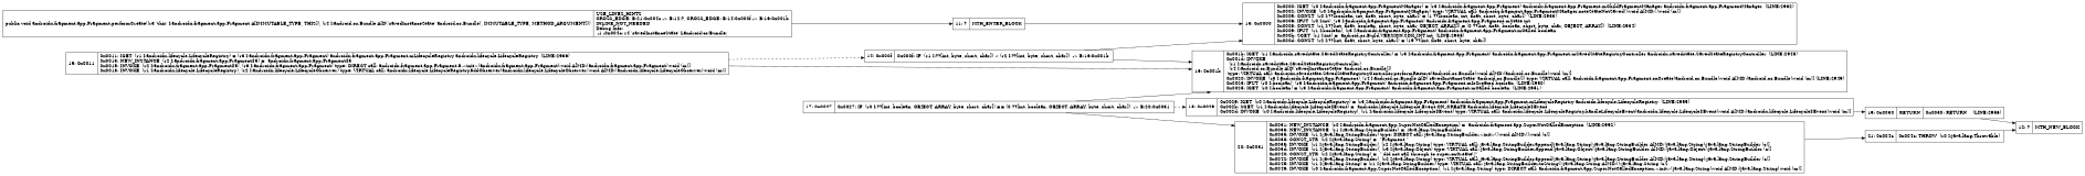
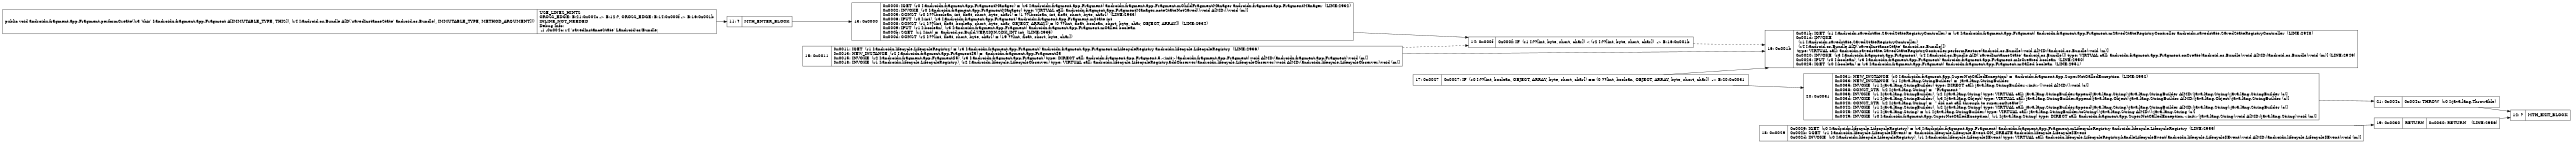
  digraph {
    rankdir=LR
    node [shape=record]
    n1 [label="{11\:\ ?|MTH_ENTER_BLOCK\l}"]
    n2 [label="{13\:\ 0x0000|0x0000: IGET  (r0 I:androidx.fragment.app.FragmentManager) = (r3 I:androidx.fragment.app.Fragment) androidx.fragment.app.Fragment.mChildFragmentManager androidx.fragment.app.FragmentManager  (LINE:2932)\l0x0002: INVOKE  (r0 I:androidx.fragment.app.FragmentManager) type: VIRTUAL call: androidx.fragment.app.FragmentManager.noteStateNotSaved():void A[MD:():void (m)]\l0x0005: CONST  (r0 I:??[boolean, int, float, short, byte, char]) = (1 ??[boolean, int, float, short, byte, char])  (LINE:2933)\l0x0006: IPUT  (r0 I:int), (r3 I:androidx.fragment.app.Fragment) androidx.fragment.app.Fragment.mState int \l0x0008: CONST  (r1 I:??[int, float, boolean, short, byte, char, OBJECT, ARRAY]) = (0 ??[int, float, boolean, short, byte, char, OBJECT, ARRAY])  (LINE:2934)\l0x0009: IPUT  (r1 I:boolean), (r3 I:androidx.fragment.app.Fragment) androidx.fragment.app.Fragment.mCalled boolean \l0x000b: SGET  (r1 I:int) =  android.os.Build.VERSION.SDK_INT int  (LINE:2935)\l0x000d: CONST  (r2 I:??[int, float, short, byte, char]) = (19 ??[int, float, short, byte, char]) \l}"]
    n3 [label="{14\:\ 0x000f|0x000f: IF  (r1 I:??[int, byte, short, char]) \< (r2 I:??[int, byte, short, char])  \-\> B:16:0x001b \l}"]
    n4 [label="{16\:\ 0x001b|0x001b: IGET  (r1 I:androidx.savedstate.SavedStateRegistryController) = (r3 I:androidx.fragment.app.Fragment) androidx.fragment.app.Fragment.mSavedStateRegistryController androidx.savedstate.SavedStateRegistryController  (LINE:2948)\l0x001d: INVOKE  \l  (r1 I:androidx.savedstate.SavedStateRegistryController)\l  (r4 I:android.os.Bundle A[D('savedInstanceState' android.os.Bundle)])\l type: VIRTUAL call: androidx.savedstate.SavedStateRegistryController.performRestore(android.os.Bundle):void A[MD:(android.os.Bundle):void (m)]\l0x0020: INVOKE  (r3 I:androidx.fragment.app.Fragment), (r4 I:android.os.Bundle A[D('savedInstanceState' android.os.Bundle)]) type: VIRTUAL call: androidx.fragment.app.Fragment.onCreate(android.os.Bundle):void A[MD:(android.os.Bundle):void (m)] (LINE:2949)\l0x0023: IPUT  (r0 I:boolean), (r3 I:androidx.fragment.app.Fragment) androidx.fragment.app.Fragment.mIsCreated boolean  (LINE:2950)\l0x0025: IGET  (r0 I:boolean) = (r3 I:androidx.fragment.app.Fragment) androidx.fragment.app.Fragment.mCalled boolean  (LINE:2951)\l}"]
    n5 [label="{15\:\ 0x0011|0x0011: IGET  (r1 I:androidx.lifecycle.LifecycleRegistry) = (r3 I:androidx.fragment.app.Fragment) androidx.fragment.app.Fragment.mLifecycleRegistry androidx.lifecycle.LifecycleRegistry  (LINE:2936)\l0x0013: NEW_INSTANCE  (r2 I:androidx.fragment.app.Fragment$5) =  androidx.fragment.app.Fragment$5 \l0x0015: INVOKE  (r2 I:androidx.fragment.app.Fragment$5), (r3 I:androidx.fragment.app.Fragment) type: DIRECT call: androidx.fragment.app.Fragment.5.\<init\>(androidx.fragment.app.Fragment):void A[MD:(androidx.fragment.app.Fragment):void (m)]\l0x0018: INVOKE  (r1 I:androidx.lifecycle.LifecycleRegistry), (r2 I:androidx.lifecycle.LifecycleObserver) type: VIRTUAL call: androidx.lifecycle.LifecycleRegistry.addObserver(androidx.lifecycle.LifecycleObserver):void A[MD:(androidx.lifecycle.LifecycleObserver):void (m)]\l}"]
    n6 [label="{17\:\ 0x0027|0x0027: IF  (r0 I:??[int, boolean, OBJECT, ARRAY, byte, short, char]) == (0 ??[int, boolean, OBJECT, ARRAY, byte, short, char])  \-\> B:20:0x0031 \l}"]
    n7 [label="{18\:\ 0x0029|0x0029: IGET  (r0 I:androidx.lifecycle.LifecycleRegistry) = (r3 I:androidx.fragment.app.Fragment) androidx.fragment.app.Fragment.mLifecycleRegistry androidx.lifecycle.LifecycleRegistry  (LINE:2955)\l0x002b: SGET  (r1 I:androidx.lifecycle.Lifecycle$Event) =  androidx.lifecycle.Lifecycle.Event.ON_CREATE androidx.lifecycle.Lifecycle$Event \l0x002d: INVOKE  (r0 I:androidx.lifecycle.LifecycleRegistry), (r1 I:androidx.lifecycle.Lifecycle$Event) type: VIRTUAL call: androidx.lifecycle.LifecycleRegistry.handleLifecycleEvent(androidx.lifecycle.Lifecycle$Event):void A[MD:(androidx.lifecycle.Lifecycle$Event):void (m)]\l}"]
    n8 [label="{20\:\ 0x0031|0x0031: NEW_INSTANCE  (r0 I:androidx.fragment.app.SuperNotCalledException) =  androidx.fragment.app.SuperNotCalledException  (LINE:2952)\l0x0033: NEW_INSTANCE  (r1 I:java.lang.StringBuilder) =  java.lang.StringBuilder \l0x0035: INVOKE  (r1 I:java.lang.StringBuilder) type: DIRECT call: java.lang.StringBuilder.\<init\>():void A[MD:():void (c)]\l0x0038: CONST_STR  (r2 I:java.lang.String) =  \"Fragment \" \l0x003a: INVOKE  (r1 I:java.lang.StringBuilder), (r2 I:java.lang.String) type: VIRTUAL call: java.lang.StringBuilder.append(java.lang.String):java.lang.StringBuilder A[MD:(java.lang.String):java.lang.StringBuilder (c)]\l0x003d: INVOKE  (r1 I:java.lang.StringBuilder), (r3 I:java.lang.Object) type: VIRTUAL call: java.lang.StringBuilder.append(java.lang.Object):java.lang.StringBuilder A[MD:(java.lang.Object):java.lang.StringBuilder (c)]\l0x0040: CONST_STR  (r2 I:java.lang.String) =  \" did not call through to super.onCreate()\" \l0x0042: INVOKE  (r1 I:java.lang.StringBuilder), (r2 I:java.lang.String) type: VIRTUAL call: java.lang.StringBuilder.append(java.lang.String):java.lang.StringBuilder A[MD:(java.lang.String):java.lang.StringBuilder (c)]\l0x0045: INVOKE  (r1 I:java.lang.String) = (r1 I:java.lang.StringBuilder) type: VIRTUAL call: java.lang.StringBuilder.toString():java.lang.String A[MD:():java.lang.String (c)]\l0x0049: INVOKE  (r0 I:androidx.fragment.app.SuperNotCalledException), (r1 I:java.lang.String) type: DIRECT call: androidx.fragment.app.SuperNotCalledException.\<init\>(java.lang.String):void A[MD:(java.lang.String):void (m)]\l}"]
    n9 [label="{19\:\ 0x0030|RETURN\l|0x0030: RETURN    (LINE:2956)\l}"]
    n10 [label="{21\:\ 0x004c|0x004c: THROW  (r0 I:java.lang.Throwable) \l}"]
-   n11 [label="{12\:\ ?|MTH_NEW_BLOCK\l}"]
+   n11 [label="{12\:\ ?|MTH_EXIT_BLOCK\l}"]
    n12 [label="{public void androidx.fragment.app.Fragment.performCreate((r3 'this' I:androidx.fragment.app.Fragment A[IMMUTABLE_TYPE, THIS]), (r4 I:android.os.Bundle A[D('savedInstanceState' android.os.Bundle), IMMUTABLE_TYPE, METHOD_ARGUMENT]))  | USE_LINES_HINTS\lCROSS_EDGE: B:21:0x004c \-\> B:12:?, CROSS_EDGE: B:14:0x000f \-\> B:16:0x001b\lINLINE_NOT_NEEDED\lDebug Info:\l  \-1 \-0x004c: r4 'savedInstanceState' Landroid\/os\/Bundle;\l}"]
    n1 -> n2
-   n3 -> n2
-   n3 -> n4
+   n2 -> n3
+   n3 -> n4 [style=dashed]
    n5 -> n3 [style=dashed]
    n5 -> n4
    n6 -> n4
-   n6 -> n7 [style=dashed]
    n6 -> n8
    n7 -> n9
    n8 -> n10
    n9 -> n11
    n10 -> n11
    n12 -> n1
  }
